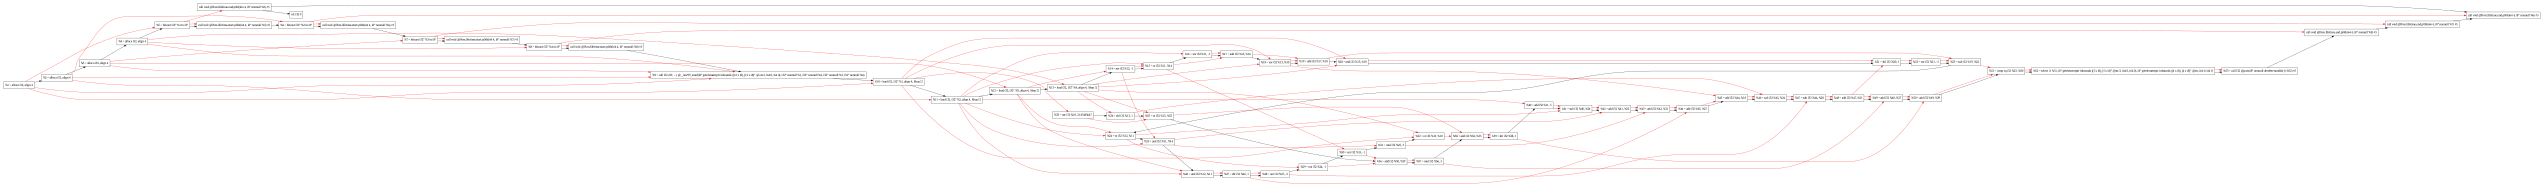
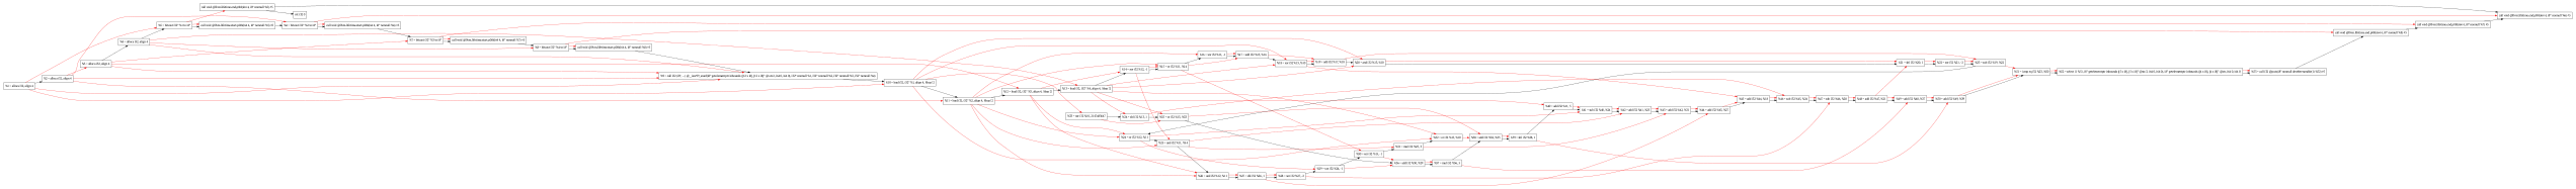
  digraph {
    fontname="PT Serif"
    rankdir=LR
    node [fontname="PT Serif" shape=record]
    edge [fontname="PT Serif" color=red]
    n1 [label="  %1 = alloca i32, align 4"]
    n2 [label="  %2 = alloca i32, align 4"]
    n3 [label="  %5 = bitcast i32* %1 to i8*"]
    n4 [label="  %9 = call i32 (i8*, ...) @__isoc99_scanf(i8* getelementptr inbounds ([12 x i8], [12 x i8]* @.str.2, i64 0, i64 0), i32* nonnull %1, i32* nonnull %2, i32* nonnull %3, i32* nonnull %4)"]
    n5 [label="  %10 = load i32, i32* %1, align 4, !tbaa !2"]
    n6 [label="  %3 = alloca i32, align 4"]
    n7 [label="  %6 = bitcast i32* %2 to i8*"]
    n8 [label="  %11 = load i32, i32* %2, align 4, !tbaa !2"]
    n9 [label="  call void @llvm.lifetime.start.p0i8(i64 4, i8* nonnull %5) #5"]
    n10 [label="  call void @llvm.lifetime.end.p0i8(i64 4, i8* nonnull %5) #5"]
    n11 [label="  %18 = xor i32 %13, %10"]
    n12 [label="  %20 = and i32 %13, %10"]
    n13 [label="  %32 = or i32 %13, %10"]
    n14 [label="  %33 = xor i32 %10, 2147483647"]
    n15 [label="  %4 = alloca i32, align 4"]
    n16 [label="  %7 = bitcast i32* %3 to i8*"]
    n17 [label="  %12 = load i32, i32* %3, align 4, !tbaa !2"]
    n18 [label="  call void @llvm.lifetime.start.p0i8(i64 4, i8* nonnull %6) #5"]
    n19 [label="  call void @llvm.lifetime.end.p0i8(i64 4, i8* nonnull %6) #5"]
    n20 [label="  %15 = or i32 %11, %14"]
    n21 [label="  %16 = xor i32 %11, -1"]
    n22 [label="  %24 = or i32 %12, %11"]
    n23 [label="  %25 = and i32 %11, %14"]
    n24 [label="  %26 = and i32 %12, %11"]
    n25 [label="  %40 = add i32 %11, 5"]
    n26 [label="  %8 = bitcast i32* %4 to i8*"]
    n27 [label="  %13 = load i32, i32* %4, align 4, !tbaa !2"]
    n28 [label="  call void @llvm.lifetime.start.p0i8(i64 4, i8* nonnull %7) #5"]
    n29 [label="  call void @llvm.lifetime.end.p0i8(i64 4, i8* nonnull %7) #5"]
    n30 [label="  %14 = xor i32 %12, -1"]
    n31 [label="  call void @llvm.lifetime.start.p0i8(i64 4, i8* nonnull %8) #5"]
    n32 [label="  call void @llvm.lifetime.end.p0i8(i64 4, i8* nonnull %8) #5"]
    n33 [label="  %34 = shl i32 %13, 1"]
    n34 [label="  %35 = or i32 %13, %33"]
    n35 [label="  ret i32 0"]
    n36 [label="  %19 = add i32 %17, %18"]
    n37 [label="  %45 = add i32 %44, %18"]
    n38 [label="  %21 = shl i32 %20, 1"]
    n39 [label="  %38 = add i32 %32, %35"]
    n40 [label="  %17 = add i32 %15, %16"]
    n41 [label="  %30 = xor i32 %15, -1"]
    n42 [label="  %29 = xor i32 %24, -1"]
    n43 [label="  %41 = sub i32 %40, %24"]
    n44 [label="  %31 = mul i32 %25, 3"]
    n45 [label="  %42 = add i32 %41, %25"]
    n46 [label="  %27 = shl i32 %26, 1"]
    n47 [label="%46 = sub i32 %45, %24"]
    n48 [label="  %36 = add i32 %30, %29"]
    n49 [label="  %23 = sub i32 %19, %22"]
    n50 [label="  %51 = icmp eq i32 %23, %50"]
    n51 [label="  %22 = xor i32 %21, -2"]
    n52 [label="  %48 = add i32 %47, %21"]
    n53 [label="  %49 = add i32 %48, %37"]
    n54 [label="  %52 = select i1 %51, i8* getelementptr inbounds ([5 x i8], [5 x i8]* @str.3, i64 0, i64 0), i8* getelementptr inbounds ([4 x i8], [4 x i8]* @str, i64 0, i64 0)"]
    n55 [label="  %43 = add i32 %42, %31"]
    n56 [label="  %28 = xor i32 %27, -2"]
    n57 [label="  %44 = add i32 %43, %27"]
    n58 [label="  %47 = sub i32 %46, %28"]
    n59 [label="  %37 = mul i32 %36, 5"]
    n60 [label="  %39 = shl i32 %38, 1"]
    n61 [label="  %50 = add i32 %49, %39"]
    n62 [label="  %53 = call i32 @puts(i8* nonnull dereferenceable(1) %52) #5"]
    n1 -> n2 [color=""]
    n1 -> n3
    n1 -> n4
    n1 -> n5
    n2 -> n4
-   n2 -> n6 [color=""]
+   n2 -> n6
    n2 -> n7
    n2 -> n8
    n3 -> n9 [color=""]
    n3 -> n9
    n3 -> n10
    n4 -> n5 [color=""]
    n5 -> n8 [color=""]
    n5 -> n11
    n5 -> n12
    n5 -> n13
    n5 -> n14
    n6 -> n4
    n6 -> n15 [color=""]
    n6 -> n16
    n6 -> n17
    n7 -> n18 [color=""]
    n7 -> n18
    n7 -> n19
    n8 -> n17 [color=""]
    n8 -> n20
    n8 -> n21
    n8 -> n22
    n8 -> n23
    n8 -> n24
    n8 -> n25
    n9 -> n7 [color=""]
    n10 -> n19 [color=""]
    n10 -> n35 [color=""]
    n11 -> n36 [color=""]
    n11 -> n36
    n11 -> n37
    n12 -> n38 [color=""]
    n12 -> n38
    n13 -> n39
    n14 -> n33 [color=""]
    n14 -> n34
    n15 -> n3 [color=""]
    n15 -> n4
    n15 -> n26
    n15 -> n27
    n16 -> n28 [color=""]
    n16 -> n28
    n16 -> n29
    n17 -> n22
    n17 -> n24
    n17 -> n27 [color=""]
    n17 -> n30
    n18 -> n16 [color=""]
    n20 -> n21 [color=""]
    n20 -> n40
    n20 -> n41
    n21 -> n40 [color=""]
    n21 -> n40
    n22 -> n23 [color=""]
    n22 -> n42
    n22 -> n43
    n23 -> n24 [color=""]
    n23 -> n44
    n23 -> n45
    n24 -> n46 [color=""]
    n24 -> n46
    n25 -> n43 [color=""]
    n25 -> n43
    n26 -> n31 [color=""]
    n26 -> n31
    n26 -> n32
    n27 -> n11
    n27 -> n12
    n27 -> n13
    n27 -> n30 [color=""]
    n27 -> n33
    n27 -> n34
    n28 -> n26 [color=""]
    n29 -> n19 [color=""]
    n30 -> n20 [color=""]
    n30 -> n20
    n30 -> n23
    n31 -> n4 [color=""]
    n32 -> n29 [color=""]
    n33 -> n34 [color=""]
    n33 -> n47
    n34 -> n39
    n34 -> n48 [color=""]
    n36 -> n12 [color=""]
    n36 -> n49
    n37 -> n47 [color=""]
    n37 -> n47
    n38 -> n51 [color=""]
    n38 -> n51
    n39 -> n60 [color=""]
    n39 -> n60
    n40 -> n11 [color=""]
    n40 -> n36
    n41 -> n44 [color=""]
    n41 -> n48
    n42 -> n41 [color=""]
    n42 -> n48
    n43 -> n45 [color=""]
    n43 -> n45
    n44 -> n13 [color=""]
    n44 -> n55
    n45 -> n55 [color=""]
    n45 -> n55
    n46 -> n56 [color=""]
    n46 -> n56
    n46 -> n57
    n47 -> n58 [color=""]
    n47 -> n58
    n48 -> n59 [color=""]
    n48 -> n59
    n49 -> n22 [color=""]
    n49 -> n50
    n50 -> n54 [color=""]
    n50 -> n54
    n51 -> n49 [color=""]
    n51 -> n49
    n52 -> n38
    n52 -> n53 [color=""]
    n52 -> n53
    n53 -> n61 [color=""]
    n53 -> n61
    n54 -> n62 [color=""]
    n54 -> n62
    n55 -> n57 [color=""]
    n55 -> n57
    n56 -> n42 [color=""]
    n56 -> n58
    n57 -> n37 [color=""]
    n57 -> n37
    n58 -> n52 [color=""]
    n58 -> n52
    n59 -> n39 [color=""]
    n59 -> n53
    n60 -> n25 [color=""]
    n60 -> n61
    n61 -> n50 [color=""]
    n61 -> n50
    n62 -> n32 [color=""]
  }
